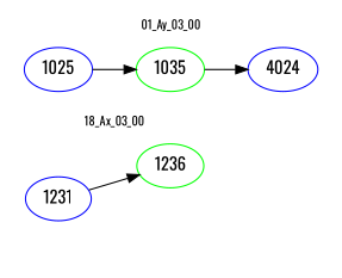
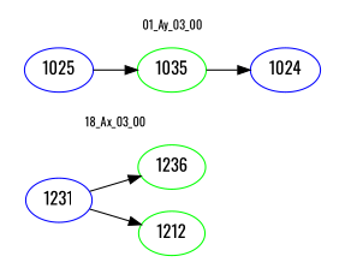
  digraph {
    fontname=Oswald
    rankdir=LR
    node [color=blue fontname=Oswald]
    edge [color=black fontname=Oswald]
    n1 [label=1231]
+   n2 [color=green label=1212]
    n3 [color=green label=1236]
    n4 [label=1025]
-   n5 [label=4024]
+   n5 [label=1024]
    n6 [color=green label=1035]
    subgraph cluster_1 {
      color=white
      fontsize=10
      label="18_Ax_03_00"
      n1
+     n2
      n3
    }
    subgraph cluster_2 {
      color=white
      fontsize=10
      label="01_Ay_03_00"
      n4
      n5
      n6
    }
+   n1 -> n2
    n1 -> n3
    n4 -> n6
    n6 -> n5
  }
